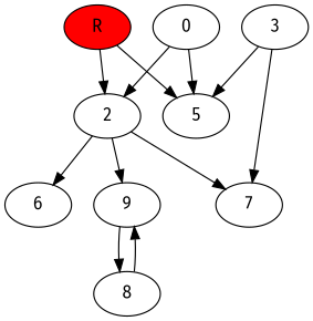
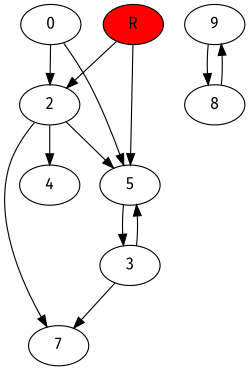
  digraph {
    fontname="Fira Sans"
    node [fontname="Fira Sans"]
    edge [fontname="Fira Sans"]
    n1 [label=0]
    2
    5
    n4 [label=9]
-   6
+   6 [label=4]
    7
    3
    8
    R [fillcolor="#ff0000" style=filled]
    n1 -> 2
    n1 -> 5
-   2 -> n4
+   2 -> 5
    2 -> 6
    2 -> 7
+   5 -> 3
    n4 -> 8
    3 -> 5
    3 -> 7
    8 -> n4
    R -> 2
    R -> 5
  }
